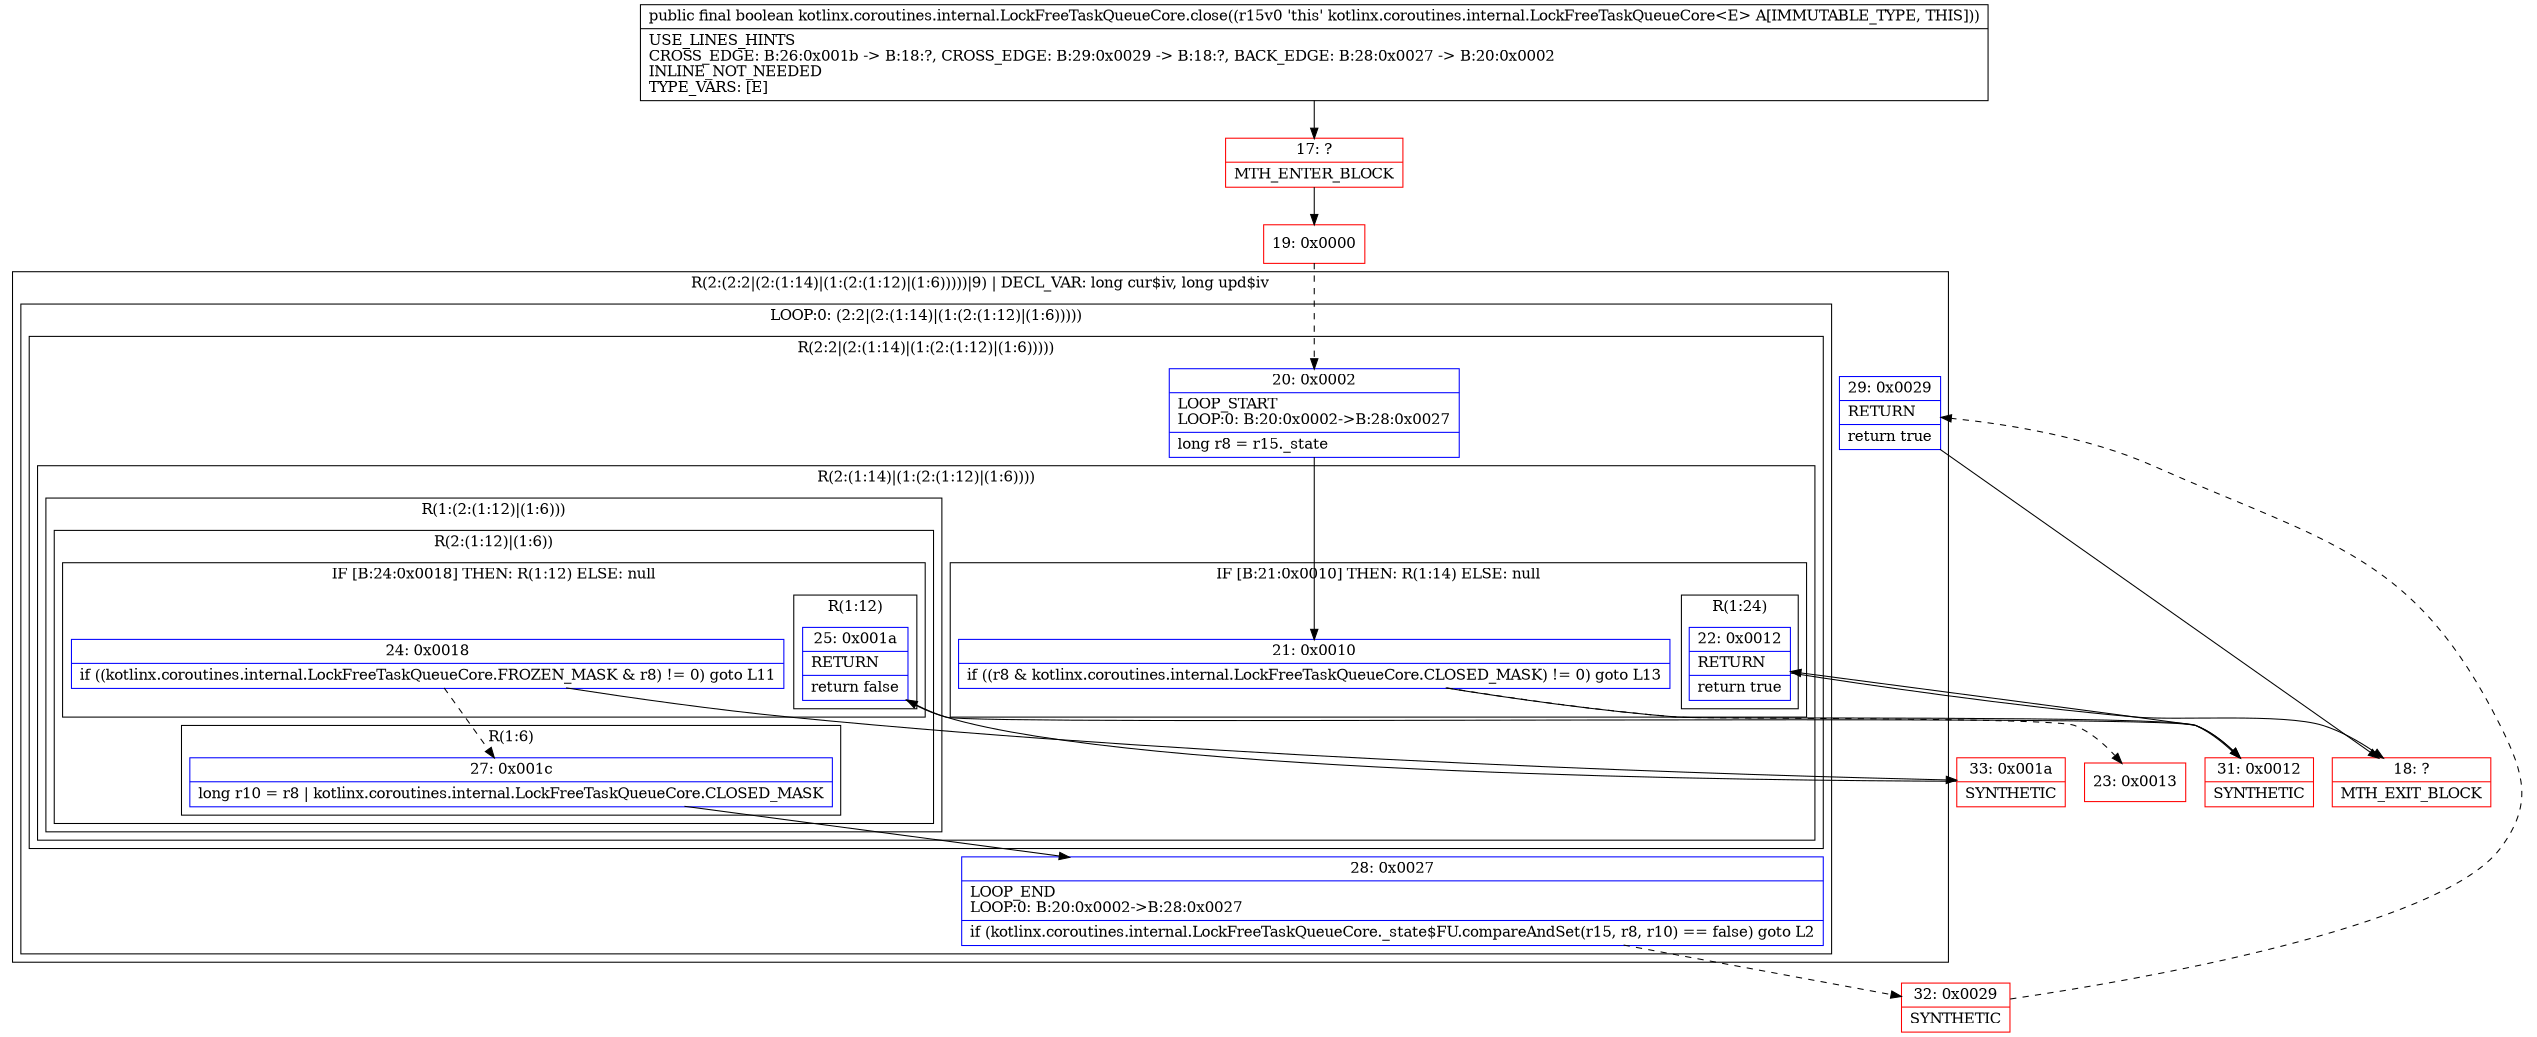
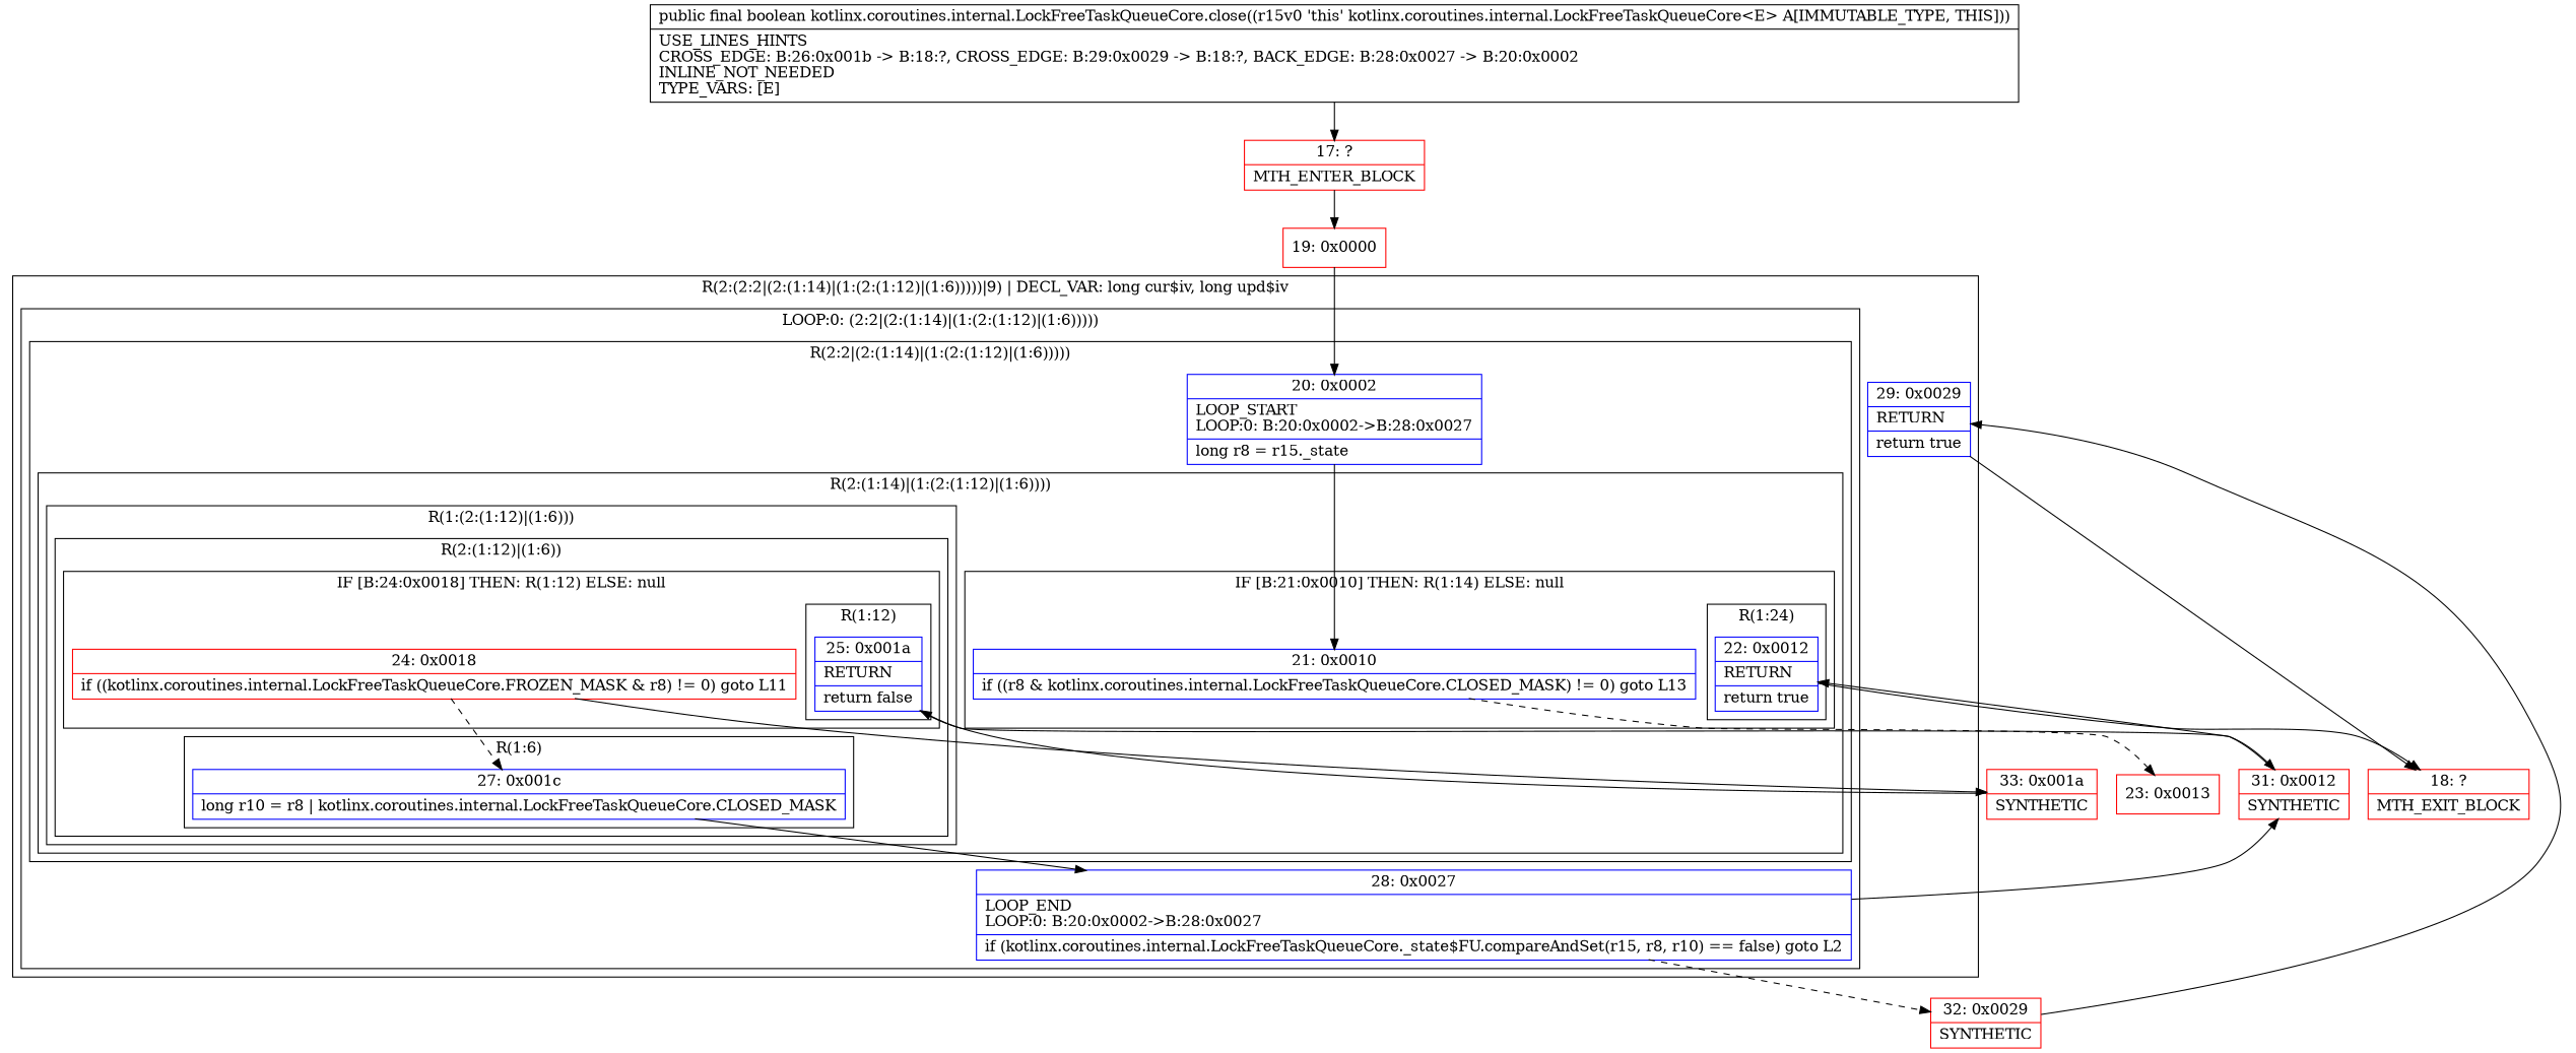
  digraph {
    node [color=blue shape=record]
    n1 [label="{22\:\ 0x0012|RETURN\l|return true\l}"]
    n2 [label="{21\:\ 0x0010|if ((r8 & kotlinx.coroutines.internal.LockFreeTaskQueueCore.CLOSED_MASK) != 0) goto L13\l}"]
    n3 [label="{25\:\ 0x001a|RETURN\l|return false\l}"]
-   n4 [label="{24\:\ 0x0018|if ((kotlinx.coroutines.internal.LockFreeTaskQueueCore.FROZEN_MASK & r8) != 0) goto L11\l}"]
+   n4 [color=red label="{24\:\ 0x0018|if ((kotlinx.coroutines.internal.LockFreeTaskQueueCore.FROZEN_MASK & r8) != 0) goto L11\l}"]
    n5 [label="{27\:\ 0x001c|long r10 = r8 \| kotlinx.coroutines.internal.LockFreeTaskQueueCore.CLOSED_MASK\l}"]
    n6 [label="{20\:\ 0x0002|LOOP_START\lLOOP:0: B:20:0x0002\-\>B:28:0x0027\l|long r8 = r15._state\l}"]
    n7 [label="{28\:\ 0x0027|LOOP_END\lLOOP:0: B:20:0x0002\-\>B:28:0x0027\l|if (kotlinx.coroutines.internal.LockFreeTaskQueueCore._state$FU.compareAndSet(r15, r8, r10) == false) goto L2\l}"]
    n8 [label="{29\:\ 0x0029|RETURN\l|return true\l}"]
    n9 [color=red label="{18\:\ ?|MTH_EXIT_BLOCK\l}"]
    n10 [color=red label="{23\:\ 0x0013}"]
    n11 [color=red label="{31\:\ 0x0012|SYNTHETIC\l}"]
    n12 [color=red label="{33\:\ 0x001a|SYNTHETIC\l}"]
    n13 [color=red label="{32\:\ 0x0029|SYNTHETIC\l}"]
    n14 [color=red label="{17\:\ ?|MTH_ENTER_BLOCK\l}"]
    n15 [color=red label="{19\:\ 0x0000}"]
    n16 [label="{public final boolean kotlinx.coroutines.internal.LockFreeTaskQueueCore.close((r15v0 'this' kotlinx.coroutines.internal.LockFreeTaskQueueCore\<E\> A[IMMUTABLE_TYPE, THIS]))  | USE_LINES_HINTS\lCROSS_EDGE: B:26:0x001b \-\> B:18:?, CROSS_EDGE: B:29:0x0029 \-\> B:18:?, BACK_EDGE: B:28:0x0027 \-\> B:20:0x0002\lINLINE_NOT_NEEDED\lTYPE_VARS: [E]\l}" color=""]
    subgraph cluster_1 {
      label="R(2:(2:2|(2:(1:14)|(1:(2:(1:12)|(1:6)))))|9) | DECL_VAR: long cur$iv, long upd$iv\l"
      n8
      subgraph cluster_2 {
        label="LOOP:0: (2:2|(2:(1:14)|(1:(2:(1:12)|(1:6)))))"
        n7
        subgraph cluster_3 {
          label="R(2:2|(2:(1:14)|(1:(2:(1:12)|(1:6)))))"
          n6
          subgraph cluster_4 {
            label="R(2:(1:14)|(1:(2:(1:12)|(1:6))))"
            subgraph cluster_5 {
              label="IF [B:21:0x0010] THEN: R(1:14) ELSE: null"
              n2
              subgraph cluster_6 {
                label="R(1:24)"
                n1
              }
            }
            subgraph cluster_7 {
              label="R(1:(2:(1:12)|(1:6)))"
              subgraph cluster_8 {
                label="R(2:(1:12)|(1:6))"
                subgraph cluster_9 {
                  label="IF [B:24:0x0018] THEN: R(1:12) ELSE: null"
                  n4
                  subgraph cluster_10 {
                    label="R(1:12)"
                    n3
                  }
                }
                subgraph cluster_11 {
                  label="R(1:6)"
                  n5
                }
              }
            }
          }
        }
      }
    }
    n1 -> n9
    n2 -> n10 [style=dashed]
-   n2 -> n11
+   n7 -> n11
    n3 -> n11
    n4 -> n5 [style=dashed]
    n4 -> n12
    n5 -> n7
    n6 -> n2
    n7 -> n13 [style=dashed]
    n8 -> n9
    n11 -> n1
    n12 -> n3
-   n13 -> n8 [style=dashed]
+   n13 -> n8
    n14 -> n15
-   n15 -> n6 [style=dashed]
+   n15 -> n6
    n16 -> n14
  }
